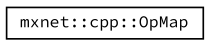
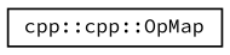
  digraph {
    rankdir=LR
    fontname="Source Code Pro"
-   n1 [color=black fillcolor=white fontname="Source Code Pro" fontsize=10 height=0.2 label="mxnet::cpp::OpMap" shape=record style=filled width=0.4]
+   n1 [color=black fillcolor=white fontname="Source Code Pro" fontsize=10 height=0.2 label="cpp::cpp::OpMap" shape=record style=filled width=0.4]
  }
